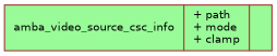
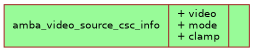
  digraph {
    rankdir=LR
-   n1 [color=brown fillcolor=palegreen fontcolor=black fontname=Helvetica fontsize=10 height=0.2 label="{amba_video_source_csc_info\n|+ path\l+ mode\l+ clamp\l|}" shape=record style=filled width=0.4]
+   n1 [color=brown fillcolor=palegreen fontcolor=black fontname=Helvetica fontsize=10 height=0.2 label="{amba_video_source_csc_info\n|+ video\l+ mode\l+ clamp\l|}" shape=record style=filled width=0.4]
  }
